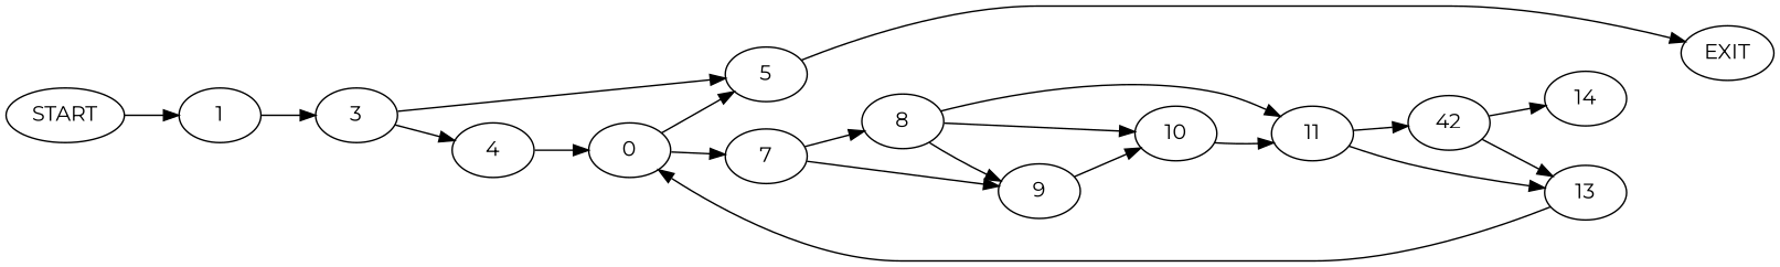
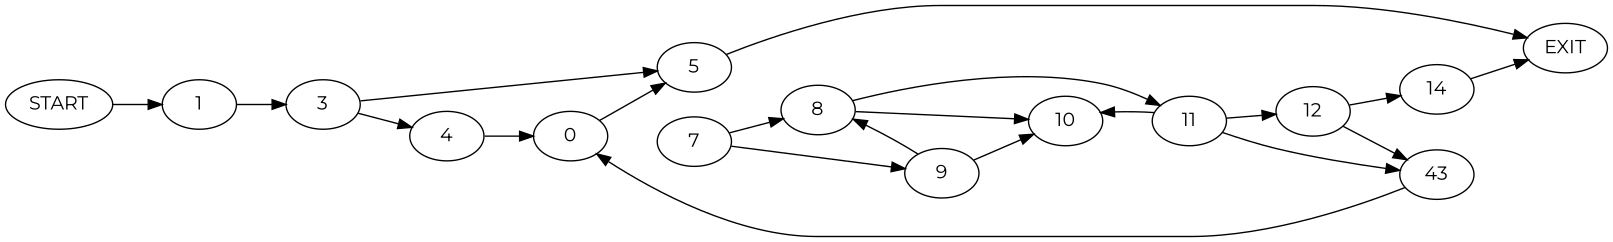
  digraph {
    fontname=Montserrat
    rankdir=LR
    node [fontname=Montserrat]
    edge [fontname=Montserrat]
    n1 [label=START]
    1
    3
    n4 [label=EXIT]
    4
    5
    n7 [label=0]
    7
    8
    9
    10
    11
-   12 [label=42]
-   13
+   12
+   13 [label=43]
    14
    n1 -> 1
    1 -> 3
    3 -> 4
    3 -> 5
    4 -> n7
    5 -> n4
    n7 -> 5
-   n7 -> 7
    7 -> 8
    7 -> 9
    8 -> 10
    8 -> 11
-   8 -> 9
+   9 -> 8
    9 -> 10
-   10 -> 11
+   11 -> 10
    11 -> 12
    11 -> 13
    12 -> 13
    12 -> 14
    13 -> n7
+   14 -> n4
  }
